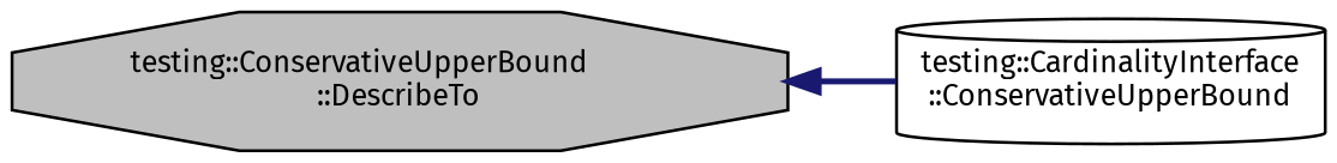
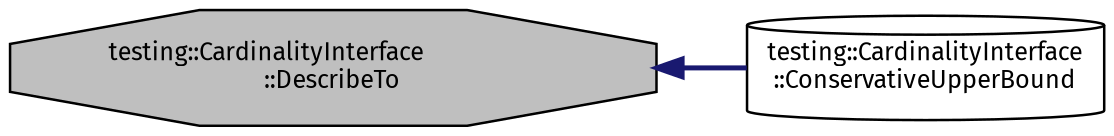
  digraph {
    rankdir=LR
    fontname="Fira Sans"
    node [color=black fontname="Fira Sans" fontsize=10 style=filled]
-   n1 [fillcolor=grey75 fontcolor=black height=0.2 label="testing::ConservativeUpperBound\l::DescribeTo" shape=octagon width=0.4]
+   n1 [fillcolor=grey75 fontcolor=black height=0.2 label="testing::CardinalityInterface\l::DescribeTo" shape=octagon width=0.4]
    n2 [fillcolor=white height=0.2 label="testing::CardinalityInterface\l::ConservativeUpperBound" shape=cylinder width=0.4]
    n1 -> n2 [color=midnightblue dir=back fontname="Fira Sans" fontsize=10 labelfontname=Helvetica labelfontsize=10 style=bold]
  }
